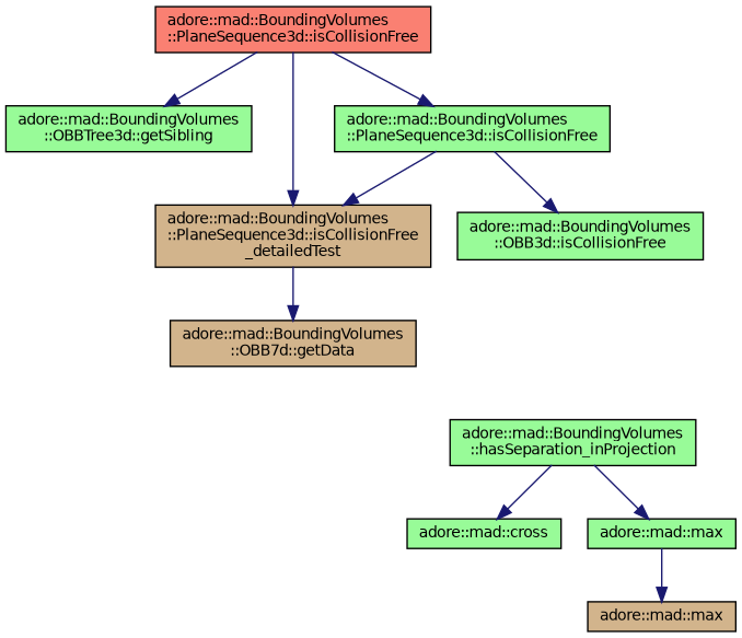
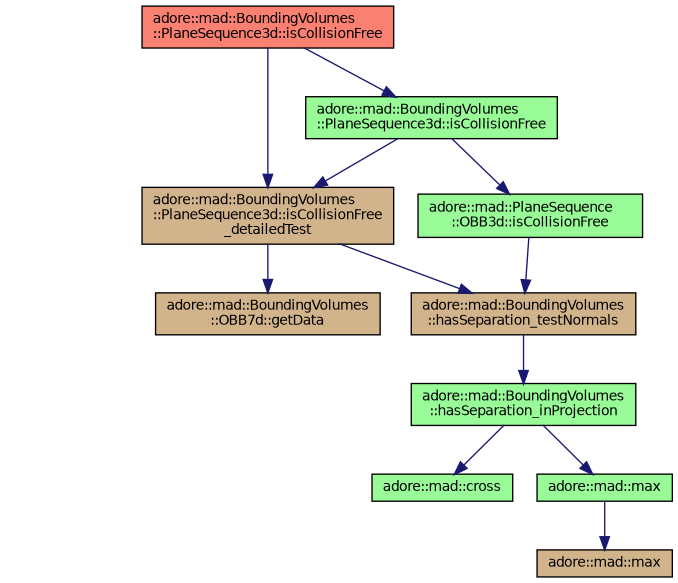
  digraph {
    rankdir=TB
    node [color=black fillcolor=palegreen fontname=Helvetica fontsize=10 shape=record style=filled]
    edge [color=midnightblue fontname=Helvetica fontsize=10 labelfontname=Helvetica labelfontsize=10 style=solid]
    n1 [fillcolor=salmon fontcolor=black height=0.2 label="adore::mad::BoundingVolumes\l::PlaneSequence3d::isCollisionFree" width=0.4]
-   n2 [height=0.2 label="adore::mad::BoundingVolumes\l::OBBTree3d::getSibling" width=0.4]
    n3 [height=0.2 label="adore::mad::BoundingVolumes\l::PlaneSequence3d::isCollisionFree" width=0.4]
    n4 [fillcolor=tan height=0.2 label="adore::mad::BoundingVolumes\l::PlaneSequence3d::isCollisionFree\l_detailedTest" width=0.4]
-   n5 [height=0.2 label="adore::mad::BoundingVolumes\l::OBB3d::isCollisionFree" width=0.4]
+   n5 [height=0.2 label="adore::mad::PlaneSequence\l::OBB3d::isCollisionFree" width=0.4]
+   n6 [fillcolor=tan height=0.2 label="adore::mad::BoundingVolumes\l::hasSeparation_testNormals" width=0.4]
    n7 [fillcolor=tan height=0.2 label="adore::mad::BoundingVolumes\l::OBB7d::getData" width=0.4]
    n8 [height=0.2 label="adore::mad::BoundingVolumes\l::hasSeparation_inProjection" width=0.4]
    n9 [height=0.2 label="adore::mad::cross" width=0.4]
    n10 [height=0.2 label="adore::mad::max" width=0.4]
    n11 [fillcolor=tan height=0.2 label="adore::mad::max" width=0.4]
-   n1 -> n2
    n1 -> n3
    n1 -> n4
    n3 -> n4
    n3 -> n5
+   n4 -> n6
    n4 -> n7
+   n5 -> n6
+   n6 -> n8
    n8 -> n9
    n8 -> n10
    n10 -> n11
  }
